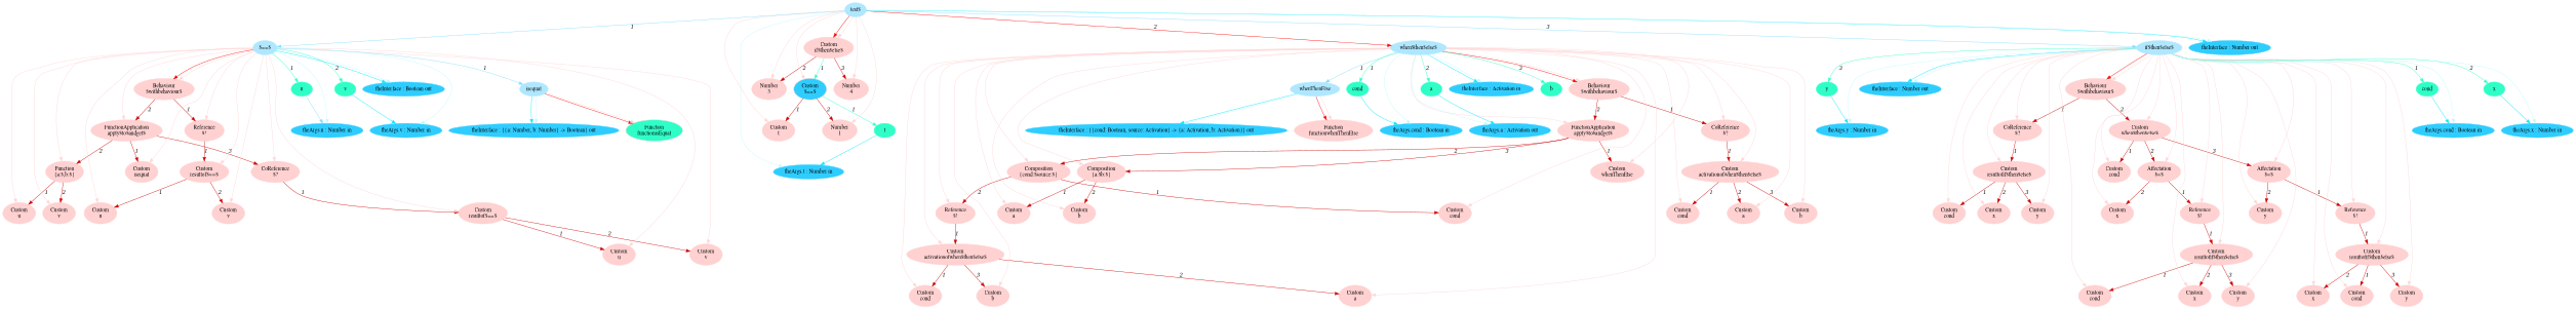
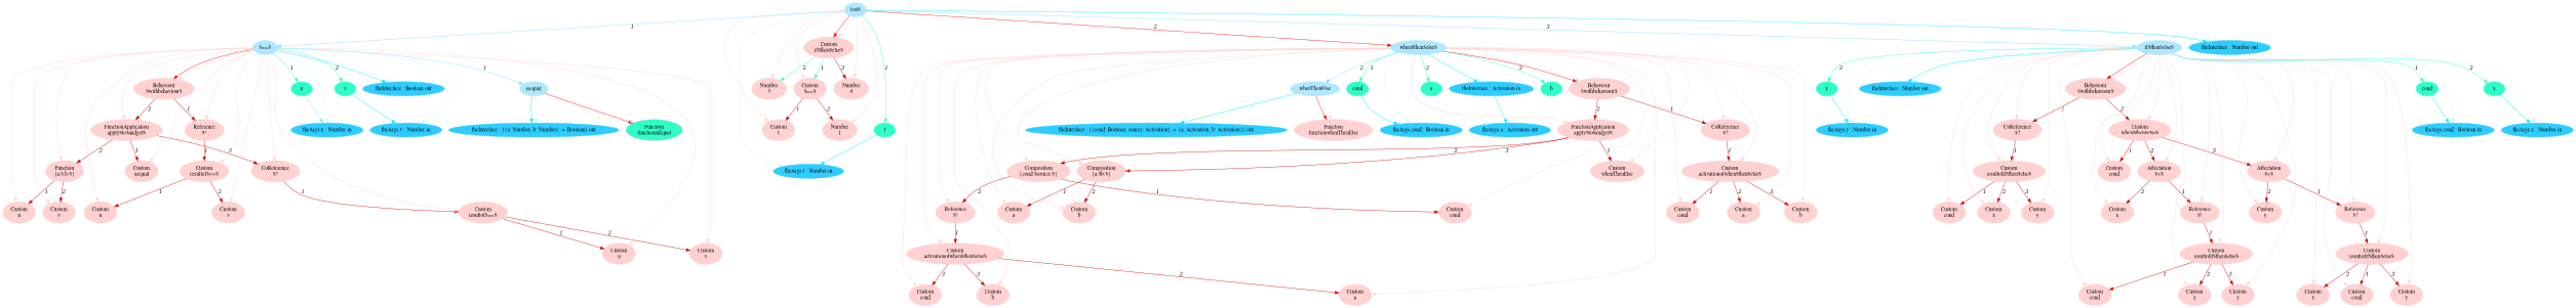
  digraph {
    node [color="#ffd1d1" fontname=Times shape=ellipse style=filled]
    edge [arrowHead=normal arrowsize=1 color="#ffd5d5" dir=forward fontname="Times-Italic"]
    n1 [fillcolor="#2fffc7" label="Function\nfunctionisEqual"]
    n2 [label="Behaviour\n$withbehaviour$"]
    n3 [label="Reference\n$!"]
    n4 [label="FunctionApplication\napply$to$andget$"]
    n5 [label="Custom\nresultof$==$"]
    n6 [label="Custom\nisequal"]
    n7 [label="Function\n{a:$,b:$}"]
    n8 [label="CoReference\n$?"]
    n9 [label="Custom\nu"]
    n10 [label="Custom\nv"]
    n11 [label="Custom\nu"]
    n12 [label="Custom\nv"]
    n13 [label="Custom\nresultof$==$"]
    n14 [label="Custom\nu"]
    n15 [label="Custom\nv"]
    n16 [label="Function\nfunctionwhenThenElse"]
    n17 [label="Behaviour\n$withbehaviour$"]
    n18 [label="CoReference\n$?"]
    n19 [label="FunctionApplication\napply$to$andget$"]
    n20 [label="Custom\nactivationofwhen$then$else$"]
    n21 [label="Custom\nwhenThenElse"]
    n22 [label="Composition\n{cond:$source:$}"]
    n23 [label="Composition\n{a:$b:$}"]
    n24 [label="Custom\ncond"]
    n25 [label="Custom\na"]
    n26 [label="Custom\nb"]
    n27 [label="Custom\ncond"]
    n28 [label="Reference\n$!"]
    n29 [label="Custom\na"]
    n30 [label="Custom\nb"]
    n31 [label="Custom\nactivationofwhen$then$else$"]
    n32 [label="Custom\ncond"]
    n33 [label="Custom\na"]
    n34 [label="Custom\nb"]
    n35 [label="Behaviour\n$withbehaviour$"]
    n36 [label="CoReference\n$?"]
    n37 [label="Custom\nwhen$then$else$"]
    n38 [label="Custom\nresultofif$then$else$"]
    n39 [label="Custom\ncond"]
    n40 [label="Affectation\n$=$"]
    n41 [label="Affectation\n$=$"]
    n42 [label="Custom\ncond"]
    n43 [label="Custom\nx"]
    n44 [label="Custom\ny"]
    n45 [label="Reference\n$!"]
    n46 [label="Custom\nx"]
    n47 [label="Reference\n$!"]
    n48 [label="Custom\ny"]
    n49 [label="Custom\nresultofif$then$else$"]
    n50 [label="Custom\ncond"]
    n51 [label="Custom\nx"]
    n52 [label="Custom\ny"]
    n53 [label="Custom\nresultofif$then$else$"]
    n54 [label="Custom\ncond"]
    n55 [label="Custom\nx"]
    n56 [label="Custom\ny"]
    n57 [label="Custom\nif$then$else$"]
-   n58 [label="Custom\n$==$" fillcolor="#2fcdff"]
+   n58 [label="Custom\n$==$"]
    n59 [label="Number\n3"]
    n60 [label="Number\n4"]
    n61 [label="Custom\nt"]
    n62 [label="Number\n1"]
    n63 [color="#afe7ff" label="test$"]
    n64 [color="#afe7ff" label="$==$"]
    n65 [color="#afe7ff" label="when$then$else$"]
    n66 [color="#afe7ff" label="if$then$else$"]
    n67 [color="#2fffc7" label=t]
    n68 [color="#2fcdff" label="theArgs.t : Number in"]
    n69 [color="#2fcdff" label="theInterface : Number out"]
    n70 [color="#afe7ff" label=isequal]
    n71 [color="#2fffc7" label=u]
    n72 [color="#2fffc7" label=v]
    n73 [color="#2fcdff" label="theArgs.u : Number in"]
    n74 [color="#2fcdff" label="theArgs.v : Number in"]
    n75 [color="#2fcdff" label="theInterface : Boolean out"]
    n76 [color="#afe7ff" label=whenThenElse]
    n77 [color="#2fffc7" label=cond]
    n78 [color="#2fffc7" label=a]
    n79 [color="#2fffc7" label=b]
    n80 [color="#2fcdff" label="theArgs.cond : Boolean in"]
    n81 [color="#2fcdff" label="theArgs.a : Activation out"]
    n82 [color="#2fcdff" label="theInterface : Activation in"]
    n83 [color="#2fffc7" label=cond]
    n84 [color="#2fffc7" label=x]
    n85 [color="#2fffc7" label=y]
    n86 [color="#2fcdff" label="theArgs.cond : Boolean in"]
    n87 [color="#2fcdff" label="theArgs.x : Number in"]
    n88 [color="#2fcdff" label="theArgs.y : Number in"]
    n89 [color="#2fcdff" label="theInterface : Number out"]
    n90 [color="#2fcdff" label="theInterface : {{a: Number, b: Number} -> Boolean} out"]
    n91 [color="#2fcdff" label="theInterface : {{cond: Boolean, source: Activation} -> {a: Activation, b: Activation}} out"]
    n2 -> n3 [color="#d00000" label=1]
    n2 -> n4 [color="#d00000" label=2]
    n3 -> n5 [color="#d00000" label=1]
    n4 -> n6 [color="#d00000" label=1]
    n4 -> n7 [color="#d00000" label=2]
    n4 -> n8 [color="#d00000" label=3]
    n5 -> n9 [color="#d00000" label=1]
    n5 -> n10 [color="#d00000" label=2]
    n7 -> n11 [color="#d00000" label=1]
    n7 -> n12 [color="#d00000" label=2]
    n8 -> n13 [color="#d00000" label=1]
    n13 -> n14 [color="#d00000" label=1]
    n13 -> n15 [color="#d00000" label=2]
    n17 -> n18 [color="#d00000" label=1]
    n17 -> n19 [color="#d00000" label=2]
    n18 -> n20 [color="#d00000" label=1]
    n19 -> n21 [color="#d00000" label=1]
    n19 -> n22 [color="#d00000" label=2]
    n19 -> n23 [color="#d00000" label=3]
    n20 -> n24 [color="#d00000" label=1]
    n20 -> n25 [color="#d00000" label=2]
    n20 -> n26 [color="#d00000" label=3]
    n22 -> n27 [color="#d00000" label=1]
    n22 -> n28 [color="#d00000" label=2]
    n23 -> n29 [color="#d00000" label=1]
    n23 -> n30 [color="#d00000" label=2]
    n28 -> n31 [color="#d00000" label=1]
    n31 -> n32 [color="#d00000" label=1]
    n31 -> n33 [color="#d00000" label=2]
    n31 -> n34 [color="#d00000" label=3]
    n35 -> n36 [color="#d00000" label=1]
    n35 -> n37 [color="#d00000" label=2]
    n36 -> n38 [color="#d00000" label=1]
    n37 -> n39 [color="#d00000" label=1]
    n37 -> n40 [color="#d00000" label=2]
    n37 -> n41 [color="#d00000" label=3]
    n38 -> n42 [color="#d00000" label=1]
    n38 -> n43 [color="#d00000" label=2]
    n38 -> n44 [color="#d00000" label=3]
    n40 -> n45 [color="#d00000" label=1]
    n40 -> n46 [color="#d00000" label=2]
    n41 -> n47 [color="#d00000" label=1]
    n41 -> n48 [color="#d00000" label=2]
    n45 -> n49 [color="#d00000" label=1]
    n47 -> n53 [color="#d00000" label=1]
    n49 -> n50 [color="#d00000" label=1]
    n49 -> n51 [color="#d00000" label=2]
    n49 -> n52 [color="#d00000" label=3]
    n53 -> n54 [color="#d00000" label=1]
    n53 -> n55 [color="#d00000" label=2]
    n53 -> n56 [color="#d00000" label=3]
    n57 -> n58 [color="#2fffc7" label=1]
-   n57 -> n59 [color="#d00000" label=2]
+   n57 -> n59 [color="#2fffc7" label=2]
    n57 -> n60 [color="#d00000" label=3]
    n58 -> n61 [color="#d00000" label=1]
    n58 -> n62 [color="#d00000" label=2]
    n63 -> n57 [color="#ff0000"]
    n63 -> n57
    n63 -> n58
    n63 -> n59
    n63 -> n60
    n63 -> n61
    n63 -> n62
    n63 -> n64 [color="#81ddff" label=1]
    n63 -> n65 [color="#ff0000" label=2]
    n63 -> n66 [color="#81ddff" label=3]
-   n58 -> n67 [color="#2fffc7" label=1]
+   n63 -> n67 [color="#2fffc7" label=1]
    n63 -> n68 [color="#bef9ff"]
    n63 -> n69 [color="#00e8ff"]
    n63 -> n69 [color="#bef9ff"]
    n64 -> n2 [color="#ff0000"]
    n64 -> n2
    n64 -> n3
    n64 -> n4
    n64 -> n5
    n64 -> n6
    n64 -> n7
    n64 -> n8
    n64 -> n9
    n64 -> n10
    n64 -> n11
    n64 -> n12
    n64 -> n13
    n64 -> n14
    n64 -> n15
    n64 -> n70 [color="#81ddff" label=1]
    n64 -> n71 [color="#2fffc7" label=1]
    n64 -> n72 [color="#2fffc7" label=2]
    n64 -> n73 [color="#bef9ff"]
    n64 -> n74 [color="#bef9ff"]
    n64 -> n75 [color="#00e8ff"]
    n64 -> n75 [color="#bef9ff"]
    n65 -> n17 [color="#ff0000"]
    n65 -> n17
    n65 -> n18
    n65 -> n19
    n65 -> n20
    n65 -> n21
    n65 -> n22
    n65 -> n23
    n65 -> n24
    n65 -> n25
    n65 -> n26
    n65 -> n27
    n65 -> n28
    n65 -> n29
    n65 -> n30
    n65 -> n31
    n65 -> n32
    n65 -> n33
    n65 -> n34
-   n65 -> n76 [color="#81ddff" label=1]
+   n65 -> n76 [color="#81ddff" label=2]
    n65 -> n77 [color="#2fffc7" label=1]
    n65 -> n78 [color="#2fffc7" label=2]
    n65 -> n79 [color="#2fffc7" label=3]
    n65 -> n80 [color="#bef9ff"]
    n65 -> n81 [color="#bef9ff"]
    n65 -> n82 [color="#00e8ff"]
    n65 -> n82 [color="#bef9ff"]
    n66 -> n35 [color="#ff0000"]
    n66 -> n35
    n66 -> n36
    n66 -> n37
    n66 -> n38
    n66 -> n39
    n66 -> n40
    n66 -> n41
    n66 -> n42
    n66 -> n43
    n66 -> n44
    n66 -> n45
    n66 -> n46
    n66 -> n47
    n66 -> n48
    n66 -> n49
    n66 -> n50
    n66 -> n51
    n66 -> n52
    n66 -> n53
    n66 -> n54
    n66 -> n55
    n66 -> n56
    n66 -> n83 [color="#2fffc7" label=1]
    n66 -> n84 [color="#2fffc7" label=2]
    n66 -> n85 [color="#2fffc7" label=3]
    n66 -> n86 [color="#bef9ff"]
    n66 -> n87 [color="#bef9ff"]
    n66 -> n88 [color="#bef9ff"]
    n66 -> n89 [color="#00e8ff"]
    n66 -> n89 [color="#bef9ff"]
    n67 -> n68 [color="#00e8ff"]
    n70 -> n1 [color="#ff0000"]
    n70 -> n1
    n70 -> n90 [color="#00e8ff"]
    n70 -> n90 [color="#bef9ff"]
    n71 -> n73 [color="#81ddff"]
    n72 -> n74 [color="#00e8ff"]
    n76 -> n16 [color="#ff0000"]
    n76 -> n16
    n76 -> n91 [color="#00e8ff"]
    n76 -> n91 [color="#bef9ff"]
    n77 -> n80 [color="#00e8ff"]
-   n78 -> n81 [color="#00e8ff"]
+   n82 -> n81 [color="#00e8ff"]
    n83 -> n86 [color="#00e8ff"]
    n84 -> n87 [color="#00e8ff"]
    n85 -> n88 [color="#00e8ff"]
  }
